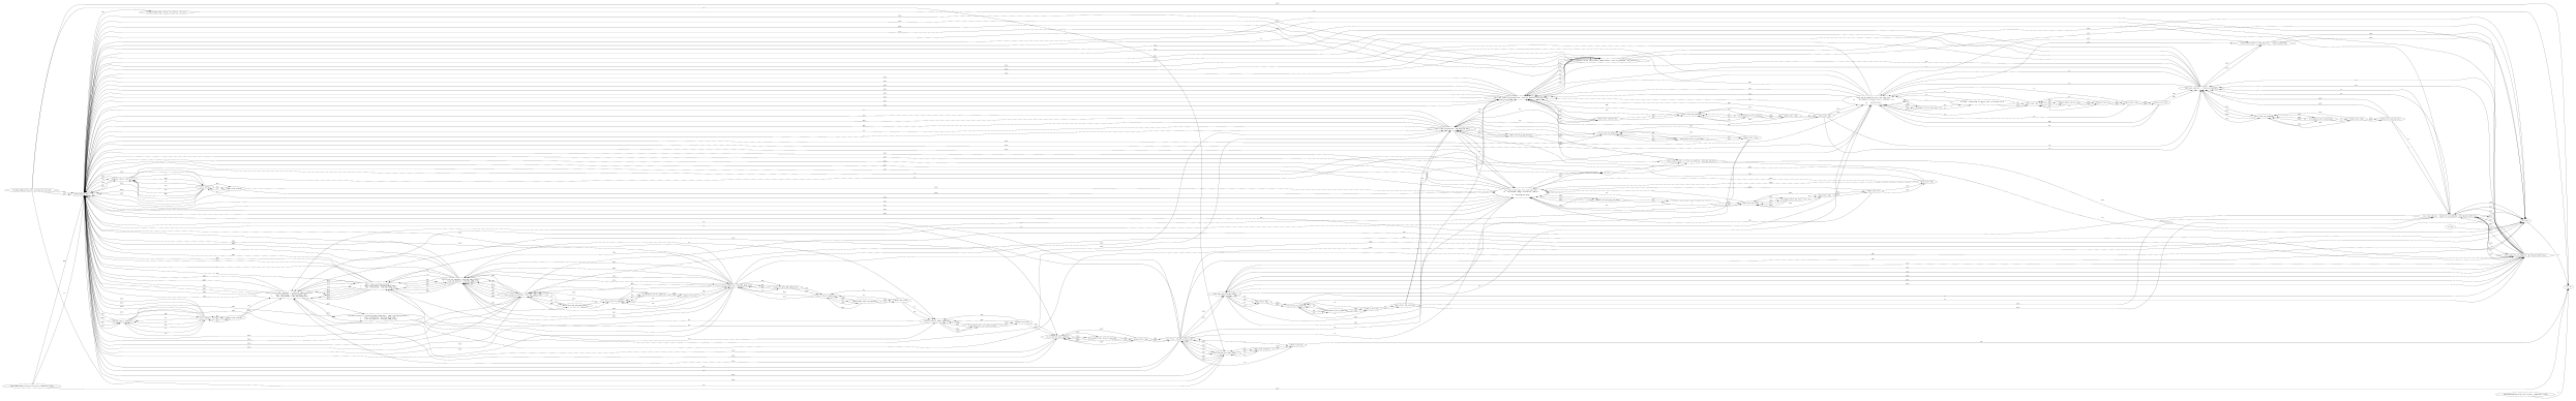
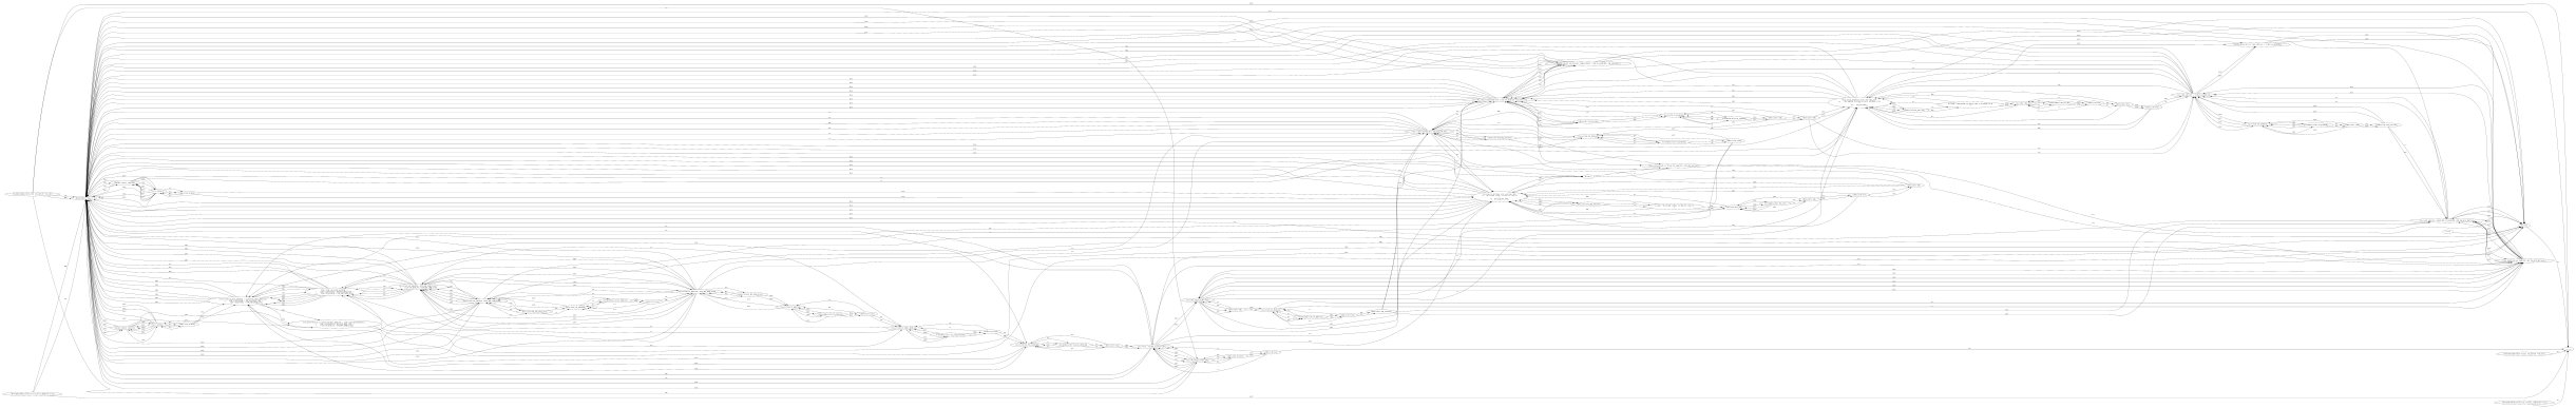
  digraph {
    fontname="Courier Prime"
    rankdir=LR
    node [fontname="Courier Prime"]
    edge [fontname="Courier Prime"]
    n1 [label="(MethodReturn,static int)"]
    n2 [label="(Return,return -EINVAL;)"]
    n3 [label="(Return,return -EINVAL;)"]
    n4 [label="(Return,return efx_realloc_channels(efx, ring->rx_pending, txq_entries);)"]
    1000100
    n6 [label="(Call,-EINVAL)"]
    n7 [label="(ControlStructure,if (ring->rx_mini_pending || ring->rx_jumbo_pending ||\n \t    ring->rx_pending > EFX_MAX_DMAQ_SIZE ||\n \t    ring->tx_pending > EFX_MAX_DMAQ_SIZE))"]
    n8 [label="(Block,)"]
    n9 [label="(Call,-EINVAL)"]
    n10 [label="(Block,)"]
    n11 [label="(Call,efx_realloc_channels(efx, ring->rx_pending, txq_entries))"]
    n12 [label="(MethodParameterIn,struct net_device *net_dev)"]
    n13 [label="(Call,netdev_priv(net_dev))"]
    n14 [label="(Call,*efx = netdev_priv(net_dev))"]
    n15 [label="(Identifier,net_dev)"]
    n16 [label="(MethodParameterOut,struct net_device *net_dev)"]
    n17 [label="(Identifier,EINVAL)"]
    n18 [label="(Call,ring->rx_mini_pending || ring->rx_jumbo_pending ||\n \t    ring->rx_pending > EFX_MAX_DMAQ_SIZE ||\n \t    ring->tx_pending > EFX_MAX_DMAQ_SIZE)"]
    n19 [label="(Call,ring->rx_mini_pending)"]
    n20 [label="(Call,ring->rx_jumbo_pending ||\n \t    ring->rx_pending > EFX_MAX_DMAQ_SIZE ||\n \t    ring->tx_pending > EFX_MAX_DMAQ_SIZE)"]
    n21 [label="(ControlStructure,if (ring->rx_pending < EFX_RXQ_MIN_ENT))"]
    n22 [label="(FieldIdentifier,rx_pending)"]
    n23 [label="(Call,ring->rx_pending)"]
    n24 [label="(Identifier,ring)"]
    n25 [label="(Call,ring->rx_pending < EFX_RXQ_MIN_ENT)"]
    n26 [label="(Identifier,EFX_RXQ_MIN_ENT)"]
    n27 [label="(Call,netif_err(efx, drv, efx->net_dev,\n\t\t\t  \"RX queues cannot be smaller than %u\n\",\n\t\t\t  EFX_RXQ_MIN_ENT))"]
    n28 [label="(Identifier,EFX_RXQ_MIN_ENT)"]
    n29 [label="(Identifier,txq_entries)"]
    n30 [label="(Identifier,efx)"]
    n31 [label="(Identifier,drv)"]
    n32 [label="(Call,efx->net_dev)"]
    n33 [label="(FieldIdentifier,net_dev)"]
    n34 [label="(Identifier,efx)"]
    n35 [label="(Literal,\"RX queues cannot be smaller than %u\n\")"]
    n36 [label="(Identifier,EINVAL)"]
    n37 [label="(Call,txq_entries = max(ring->tx_pending, EFX_TXQ_MIN_ENT(efx)))"]
    n38 [label="(Call,max(ring->tx_pending, EFX_TXQ_MIN_ENT(efx)))"]
    n39 [label="(Call,txq_entries != ring->tx_pending)"]
    n40 [label="(Call,EFX_TXQ_MIN_ENT(efx))"]
    n41 [label="(Call,netif_warn(efx, drv, efx->net_dev,\n\t\t\t   \"increasing TX queue size to minimum of %u\n\",\n\t\t\t   txq_entries))"]
    n42 [label="(ControlStructure,if (txq_entries != ring->tx_pending))"]
    n43 [label="(Call,ring->tx_pending)"]
    n44 [label="(Identifier,txq_entries)"]
    n45 [label="(Identifier,efx)"]
    n46 [label="(Call,ring->tx_pending)"]
    n47 [label="(FieldIdentifier,tx_pending)"]
    n48 [label="(Identifier,ring)"]
    n49 [label="(Identifier,txq_entries)"]
    n50 [label="(MethodParameterIn,struct ethtool_ringparam *ring)"]
    n51 [label="(MethodParameterOut,struct ethtool_ringparam *ring)"]
    n52 [label="(FieldIdentifier,tx_pending)"]
    n53 [label="(Identifier,ring)"]
    n54 [label="(Identifier,txq_entries)"]
    n55 [label="(Identifier,efx)"]
    n56 [label="(Identifier,drv)"]
    n57 [label="(Literal,\"increasing TX queue size to minimum of %u\n\")"]
    n58 [label="(Call,efx->net_dev)"]
    n59 [label="(FieldIdentifier,net_dev)"]
    n60 [label="(Identifier,efx)"]
    n61 [label="(Identifier,efx)"]
    n62 [label="(Call,ring->rx_pending)"]
    n63 [label="(FieldIdentifier,rx_pending)"]
    n64 [label="(Identifier,ring)"]
    n65 [label="(Identifier,efx)"]
    n66 [label="(FieldIdentifier,rx_mini_pending)"]
    n67 [label="(Identifier,ring)"]
    n68 [label="(Call,ring->rx_jumbo_pending)"]
    n69 [label="(Call,ring->rx_pending > EFX_MAX_DMAQ_SIZE ||\n \t    ring->tx_pending > EFX_MAX_DMAQ_SIZE)"]
    n70 [label="(FieldIdentifier,rx_jumbo_pending)"]
    n71 [label="(Call,ring->rx_pending > EFX_MAX_DMAQ_SIZE)"]
    n72 [label="(Call,ring->tx_pending > EFX_MAX_DMAQ_SIZE)"]
    n73 [label="(Identifier,ring)"]
    n74 [label="(FieldIdentifier,rx_pending)"]
    n75 [label="(Call,ring->rx_pending)"]
    n76 [label="(Identifier,ring)"]
    n77 [label="(Identifier,EFX_MAX_DMAQ_SIZE)"]
    n78 [label="(Identifier,EFX_MAX_DMAQ_SIZE)"]
    n79 [label="(FieldIdentifier,tx_pending)"]
    n80 [label="(Call,ring->tx_pending)"]
    n81 [label="(Identifier,ring)"]
    1000109
    n1 -> n2 [label="CFG: "]
    n1 -> n2 [label="CFG: "]
    n1 -> n3 [label="CFG: "]
    n1 -> n3 [label="CFG: "]
    n1 -> n4 [label="CFG: "]
    n1 -> n4 [label="CFG: "]
-   n1 -> n16 [label="AST: "]
+   n1 -> 1000100 [label="AST: "]
    n2 -> n1 [label="DDG: "]
    n2 -> n1 [label="DDG: "]
    n2 -> n6 [label="CFG: "]
    n2 -> n6 [label="CFG: "]
    n2 -> n7 [label="AST: "]
    n2 -> n7 [label="AST: "]
    n3 -> n1 [label="DDG: "]
    n3 -> n1 [label="DDG: "]
    n3 -> n8 [label="AST: "]
    n3 -> n8 [label="AST: "]
    n3 -> n9 [label="CFG: "]
    n3 -> n9 [label="CFG: "]
    n4 -> n1 [label="DDG: "]
    n4 -> n1 [label="DDG: "]
    n4 -> n10 [label="AST: "]
    n4 -> n10 [label="AST: "]
    n4 -> n11 [label="CFG: "]
    n4 -> n11 [label="CFG: "]
    n6 -> n1 [label="DDG: "]
    n6 -> n1 [label="DDG: "]
    n6 -> n1 [label="DDG: "]
    n6 -> n1 [label="DDG: "]
    n6 -> n2 [label="AST: "]
    n6 -> n2 [label="DDG: "]
    n6 -> n2 [label="AST: "]
    n6 -> n2 [label="DDG: "]
    n6 -> n17 [label="CFG: "]
    n6 -> n17 [label="CFG: "]
    n7 -> n10 [label="AST: "]
    n7 -> n10 [label="AST: "]
    n8 -> n21 [label="AST: "]
    n8 -> n21 [label="AST: "]
    n9 -> n1 [label="DDG: "]
    n9 -> n1 [label="DDG: "]
    n9 -> n1 [label="DDG: "]
    n9 -> n1 [label="DDG: "]
    n9 -> n3 [label="AST: "]
    n9 -> n3 [label="DDG: "]
    n9 -> n3 [label="AST: "]
    n9 -> n3 [label="DDG: "]
    n9 -> n36 [label="CFG: "]
    n9 -> n36 [label="CFG: "]
    n10 -> 1000100 [label="AST: "]
    n11 -> n1 [label="DDG: "]
    n11 -> n1 [label="DDG: "]
    n11 -> n1 [label="DDG: "]
    n11 -> n1 [label="DDG: "]
    n11 -> n1 [label="DDG: "]
    n11 -> n1 [label="DDG: "]
    n11 -> n1 [label="DDG: "]
    n11 -> n1 [label="DDG: "]
    n11 -> n4 [label="AST: "]
    n11 -> n4 [label="DDG: "]
    n11 -> n4 [label="AST: "]
    n11 -> n4 [label="DDG: "]
    n11 -> n29 [label="CFG: "]
    n11 -> n29 [label="CFG: "]
    n12 -> n1 [label="DDG: "]
    n12 -> n1 [label="DDG: "]
    n12 -> 1000100 [label="AST: "]
    n12 -> n13 [label="DDG: "]
    n12 -> n13 [label="DDG: "]
    n13 -> n1 [label="DDG: "]
    n13 -> n1 [label="DDG: "]
    n13 -> n14 [label="AST: "]
    n13 -> n14 [label="DDG: "]
    n13 -> n14 [label="AST: "]
    n13 -> n14 [label="DDG: "]
    n13 -> n15 [label="CFG: "]
    n13 -> n15 [label="CFG: "]
    n14 -> n1 [label="DDG: "]
    n14 -> n1 [label="DDG: "]
    n14 -> n1 [label="DDG: "]
    n14 -> n1 [label="DDG: "]
    n14 -> n10 [label="AST: "]
    n14 -> n10 [label="AST: "]
    n14 -> n13 [label="CFG: "]
    n14 -> n13 [label="CFG: "]
    n14 -> n27 [label="DDG: "]
    n14 -> n27 [label="DDG: "]
    n14 -> n40 [label="DDG: "]
    n14 -> n40 [label="DDG: "]
    n15 -> n13 [label="AST: "]
    n15 -> n13 [label="AST: "]
    n15 -> n65 [label="CFG: "]
    n15 -> n65 [label="CFG: "]
    n16 -> 1000100 [label="AST: "]
    n17 -> n6 [label="AST: "]
    n17 -> n6 [label="AST: "]
    n17 -> n18 [label="CFG: "]
    n17 -> n18 [label="CFG: "]
    n18 -> n1 [label="DDG: "]
    n18 -> n1 [label="DDG: "]
    n18 -> n1 [label="DDG: "]
    n18 -> n1 [label="DDG: "]
    n18 -> n1 [label="DDG: "]
    n18 -> n1 [label="DDG: "]
    n18 -> n7 [label="AST: "]
    n18 -> n7 [label="AST: "]
    n18 -> n19 [label="CFG: "]
    n18 -> n19 [label="CFG: "]
    n18 -> n20 [label="CFG: "]
    n18 -> n20 [label="CFG: "]
    n19 -> n18 [label="AST: "]
    n19 -> n18 [label="AST: "]
    n19 -> n66 [label="CFG: "]
    n19 -> n66 [label="CFG: "]
    n20 -> n1 [label="DDG: "]
    n20 -> n1 [label="DDG: "]
    n20 -> n1 [label="DDG: "]
    n20 -> n1 [label="DDG: "]
    n20 -> n18 [label="AST: "]
    n20 -> n18 [label="DDG: "]
    n20 -> n18 [label="DDG: "]
    n20 -> n18 [label="AST: "]
    n20 -> n18 [label="DDG: "]
    n20 -> n18 [label="DDG: "]
    n20 -> n68 [label="CFG: "]
    n20 -> n68 [label="CFG: "]
    n20 -> n69 [label="CFG: "]
    n20 -> n69 [label="CFG: "]
    n21 -> n10 [label="AST: "]
    n21 -> n10 [label="AST: "]
    n22 -> n23 [label="AST: "]
    n22 -> n23 [label="AST: "]
    n22 -> n24 [label="CFG: "]
    n22 -> n24 [label="CFG: "]
    n23 -> n22 [label="CFG: "]
    n23 -> n22 [label="CFG: "]
    n23 -> n25 [label="AST: "]
    n23 -> n25 [label="AST: "]
    n24 -> n18 [label="CFG: "]
    n24 -> n18 [label="CFG: "]
    n24 -> n23 [label="AST: "]
    n24 -> n23 [label="AST: "]
    n25 -> n1 [label="DDG: "]
    n25 -> n1 [label="DDG: "]
    n25 -> n1 [label="DDG: "]
    n25 -> n1 [label="DDG: "]
    n25 -> n1 [label="DDG: "]
    n25 -> n1 [label="DDG: "]
    n25 -> n11 [label="DDG: "]
    n25 -> n11 [label="DDG: "]
    n25 -> n21 [label="AST: "]
    n25 -> n21 [label="AST: "]
    n25 -> n26 [label="CFG: "]
    n25 -> n26 [label="CFG: "]
    n25 -> n27 [label="DDG: "]
    n25 -> n27 [label="DDG: "]
    n26 -> n23 [label="CFG: "]
    n26 -> n23 [label="CFG: "]
    n26 -> n25 [label="AST: "]
    n26 -> n25 [label="AST: "]
    n27 -> n1 [label="DDG: "]
    n27 -> n1 [label="DDG: "]
    n27 -> n1 [label="DDG: "]
    n27 -> n1 [label="DDG: "]
    n27 -> n1 [label="DDG: "]
    n27 -> n1 [label="DDG: "]
    n27 -> n1 [label="DDG: "]
    n27 -> n1 [label="DDG: "]
    n27 -> n1 [label="DDG: "]
    n27 -> n1 [label="DDG: "]
    n27 -> n8 [label="AST: "]
    n27 -> n8 [label="AST: "]
    n27 -> n28 [label="CFG: "]
    n27 -> n28 [label="CFG: "]
    n28 -> n27 [label="AST: "]
    n28 -> n27 [label="AST: "]
    n28 -> n35 [label="CFG: "]
    n28 -> n35 [label="CFG: "]
    n29 -> n11 [label="AST: "]
    n29 -> n11 [label="AST: "]
    n29 -> n62 [label="CFG: "]
    n29 -> n62 [label="CFG: "]
    n30 -> n25 [label="CFG: "]
    n30 -> n25 [label="CFG: "]
    n30 -> n27 [label="AST: "]
    n30 -> n27 [label="AST: "]
    n31 -> n27 [label="AST: "]
    n31 -> n27 [label="AST: "]
    n31 -> n30 [label="CFG: "]
    n31 -> n30 [label="CFG: "]
    n32 -> n27 [label="AST: "]
    n32 -> n27 [label="AST: "]
    n32 -> n33 [label="CFG: "]
    n32 -> n33 [label="CFG: "]
    n33 -> n32 [label="AST: "]
    n33 -> n32 [label="AST: "]
    n33 -> n34 [label="CFG: "]
    n33 -> n34 [label="CFG: "]
    n34 -> n31 [label="CFG: "]
    n34 -> n31 [label="CFG: "]
    n34 -> n32 [label="AST: "]
    n34 -> n32 [label="AST: "]
    n35 -> n27 [label="AST: "]
    n35 -> n27 [label="AST: "]
    n35 -> n32 [label="CFG: "]
    n35 -> n32 [label="CFG: "]
    n36 -> n9 [label="AST: "]
    n36 -> n9 [label="AST: "]
    n36 -> n27 [label="CFG: "]
    n36 -> n27 [label="CFG: "]
    n37 -> n1 [label="DDG: "]
    n37 -> n1 [label="DDG: "]
    n37 -> n10 [label="AST: "]
    n37 -> n10 [label="AST: "]
    n37 -> n38 [label="CFG: "]
    n37 -> n38 [label="CFG: "]
    n37 -> n39 [label="DDG: "]
    n37 -> n39 [label="DDG: "]
    n38 -> n1 [label="DDG: "]
    n38 -> n1 [label="DDG: "]
    n38 -> n37 [label="AST: "]
    n38 -> n37 [label="DDG: "]
    n38 -> n37 [label="DDG: "]
    n38 -> n37 [label="AST: "]
    n38 -> n37 [label="DDG: "]
    n38 -> n37 [label="DDG: "]
    n38 -> n39 [label="DDG: "]
    n38 -> n39 [label="DDG: "]
    n38 -> n40 [label="CFG: "]
    n38 -> n40 [label="CFG: "]
    n39 -> n1 [label="DDG: "]
    n39 -> n1 [label="DDG: "]
    n39 -> n1 [label="DDG: "]
    n39 -> n1 [label="DDG: "]
    n39 -> n11 [label="DDG: "]
    n39 -> n11 [label="DDG: "]
    n39 -> n41 [label="DDG: "]
    n39 -> n41 [label="DDG: "]
    n39 -> n42 [label="AST: "]
    n39 -> n42 [label="AST: "]
    n39 -> n43 [label="CFG: "]
    n39 -> n43 [label="CFG: "]
    n40 -> n11 [label="DDG: "]
    n40 -> n11 [label="DDG: "]
    n40 -> n38 [label="AST: "]
    n40 -> n38 [label="DDG: "]
    n40 -> n38 [label="AST: "]
    n40 -> n38 [label="DDG: "]
    n40 -> n41 [label="DDG: "]
    n40 -> n41 [label="DDG: "]
    n40 -> n45 [label="CFG: "]
    n40 -> n45 [label="CFG: "]
    n41 -> n1 [label="DDG: "]
    n41 -> n1 [label="DDG: "]
    n41 -> n1 [label="DDG: "]
    n41 -> n1 [label="DDG: "]
    n41 -> n1 [label="DDG: "]
    n41 -> n1 [label="DDG: "]
    n41 -> n11 [label="DDG: "]
    n41 -> n11 [label="DDG: "]
    n41 -> n11 [label="DDG: "]
    n41 -> n11 [label="DDG: "]
    n41 -> n42 [label="AST: "]
    n41 -> n42 [label="AST: "]
    n41 -> n49 [label="CFG: "]
    n41 -> n49 [label="CFG: "]
    n42 -> n10 [label="AST: "]
    n42 -> n10 [label="AST: "]
    n43 -> n39 [label="AST: "]
    n43 -> n39 [label="AST: "]
    n43 -> n52 [label="CFG: "]
    n43 -> n52 [label="CFG: "]
    n44 -> n25 [label="CFG: "]
    n44 -> n25 [label="CFG: "]
    n44 -> n37 [label="AST: "]
    n44 -> n37 [label="AST: "]
    n45 -> n40 [label="AST: "]
    n45 -> n40 [label="AST: "]
    n45 -> n46 [label="CFG: "]
    n45 -> n46 [label="CFG: "]
    n46 -> n38 [label="AST: "]
    n46 -> n38 [label="AST: "]
    n46 -> n47 [label="CFG: "]
    n46 -> n47 [label="CFG: "]
    n47 -> n46 [label="AST: "]
    n47 -> n46 [label="AST: "]
    n47 -> n48 [label="CFG: "]
    n47 -> n48 [label="CFG: "]
    n48 -> n44 [label="CFG: "]
    n48 -> n44 [label="CFG: "]
    n48 -> n46 [label="AST: "]
    n48 -> n46 [label="AST: "]
    n49 -> n41 [label="AST: "]
    n49 -> n41 [label="AST: "]
    n49 -> n57 [label="CFG: "]
    n49 -> n57 [label="CFG: "]
    n50 -> n1 [label="DDG: "]
    n50 -> n1 [label="DDG: "]
    n50 -> 1000100 [label="AST: "]
    n51 -> 1000100 [label="AST: "]
    n52 -> n43 [label="AST: "]
    n52 -> n43 [label="AST: "]
    n52 -> n53 [label="CFG: "]
    n52 -> n53 [label="CFG: "]
    n53 -> n43 [label="AST: "]
    n53 -> n43 [label="AST: "]
    n53 -> n54 [label="CFG: "]
    n53 -> n54 [label="CFG: "]
    n54 -> n37 [label="CFG: "]
    n54 -> n37 [label="CFG: "]
    n54 -> n39 [label="AST: "]
    n54 -> n39 [label="AST: "]
    n55 -> n39 [label="CFG: "]
    n55 -> n39 [label="CFG: "]
    n55 -> n41 [label="AST: "]
    n55 -> n41 [label="AST: "]
    n56 -> n41 [label="AST: "]
    n56 -> n41 [label="AST: "]
    n56 -> n55 [label="CFG: "]
    n56 -> n55 [label="CFG: "]
    n57 -> n41 [label="AST: "]
    n57 -> n41 [label="AST: "]
    n57 -> n58 [label="CFG: "]
    n57 -> n58 [label="CFG: "]
    n58 -> n41 [label="AST: "]
    n58 -> n41 [label="AST: "]
    n58 -> n59 [label="CFG: "]
    n58 -> n59 [label="CFG: "]
    n59 -> n58 [label="AST: "]
    n59 -> n58 [label="AST: "]
    n59 -> n60 [label="CFG: "]
    n59 -> n60 [label="CFG: "]
    n60 -> n56 [label="CFG: "]
    n60 -> n56 [label="CFG: "]
    n60 -> n58 [label="AST: "]
    n60 -> n58 [label="AST: "]
    n61 -> n11 [label="AST: "]
    n61 -> n11 [label="AST: "]
    n61 -> n39 [label="CFG: "]
    n61 -> n39 [label="CFG: "]
    n61 -> n41 [label="CFG: "]
    n61 -> n41 [label="CFG: "]
    n62 -> n11 [label="AST: "]
    n62 -> n11 [label="AST: "]
    n62 -> n63 [label="CFG: "]
    n62 -> n63 [label="CFG: "]
    n63 -> n62 [label="AST: "]
    n63 -> n62 [label="AST: "]
    n63 -> n64 [label="CFG: "]
    n63 -> n64 [label="CFG: "]
    n64 -> n61 [label="CFG: "]
    n64 -> n61 [label="CFG: "]
    n64 -> n62 [label="AST: "]
    n64 -> n62 [label="AST: "]
    n65 -> 1000100 [label="CFG: "]
    n65 -> n14 [label="AST: "]
    n65 -> n14 [label="AST: "]
    n66 -> n19 [label="AST: "]
    n66 -> n19 [label="AST: "]
    n66 -> n67 [label="CFG: "]
    n66 -> n67 [label="CFG: "]
    n67 -> n14 [label="CFG: "]
    n67 -> n14 [label="CFG: "]
    n67 -> n19 [label="AST: "]
    n67 -> n19 [label="AST: "]
    n68 -> n20 [label="AST: "]
    n68 -> n20 [label="AST: "]
    n68 -> n70 [label="CFG: "]
    n68 -> n70 [label="CFG: "]
    n69 -> n1 [label="DDG: "]
    n69 -> n1 [label="DDG: "]
    n69 -> n1 [label="DDG: "]
    n69 -> n1 [label="DDG: "]
    n69 -> n20 [label="AST: "]
    n69 -> n20 [label="DDG: "]
    n69 -> n20 [label="DDG: "]
    n69 -> n20 [label="AST: "]
    n69 -> n20 [label="DDG: "]
    n69 -> n20 [label="DDG: "]
    n69 -> n71 [label="CFG: "]
    n69 -> n71 [label="CFG: "]
    n69 -> n72 [label="CFG: "]
    n69 -> n72 [label="CFG: "]
    n70 -> n68 [label="AST: "]
    n70 -> n68 [label="AST: "]
    n70 -> n73 [label="CFG: "]
    n70 -> n73 [label="CFG: "]
    n71 -> n1 [label="DDG: "]
    n71 -> n1 [label="DDG: "]
    n71 -> n1 [label="DDG: "]
    n71 -> n1 [label="DDG: "]
    n71 -> n25 [label="DDG: "]
    n71 -> n25 [label="DDG: "]
    n71 -> n69 [label="AST: "]
    n71 -> n69 [label="DDG: "]
    n71 -> n69 [label="DDG: "]
    n71 -> n69 [label="AST: "]
    n71 -> n69 [label="DDG: "]
    n71 -> n69 [label="DDG: "]
    n71 -> n72 [label="DDG: "]
    n71 -> n72 [label="DDG: "]
    n71 -> n77 [label="CFG: "]
    n71 -> n77 [label="CFG: "]
    n72 -> n1 [label="DDG: "]
    n72 -> n1 [label="DDG: "]
    n72 -> n1 [label="DDG: "]
    n72 -> n1 [label="DDG: "]
    n72 -> n38 [label="DDG: "]
    n72 -> n38 [label="DDG: "]
    n72 -> n69 [label="AST: "]
    n72 -> n69 [label="DDG: "]
    n72 -> n69 [label="DDG: "]
    n72 -> n69 [label="AST: "]
    n72 -> n69 [label="DDG: "]
    n72 -> n69 [label="DDG: "]
    n72 -> n78 [label="CFG: "]
    n72 -> n78 [label="CFG: "]
    n73 -> n19 [label="CFG: "]
    n73 -> n19 [label="CFG: "]
    n73 -> n68 [label="AST: "]
    n73 -> n68 [label="AST: "]
    n74 -> n75 [label="AST: "]
    n74 -> n75 [label="AST: "]
    n74 -> n76 [label="CFG: "]
    n74 -> n76 [label="CFG: "]
    n75 -> n71 [label="AST: "]
    n75 -> n71 [label="AST: "]
    n75 -> n74 [label="CFG: "]
    n75 -> n74 [label="CFG: "]
    n76 -> n68 [label="CFG: "]
    n76 -> n68 [label="CFG: "]
    n76 -> n75 [label="AST: "]
    n76 -> n75 [label="AST: "]
    n77 -> n71 [label="AST: "]
    n77 -> n71 [label="AST: "]
    n77 -> n75 [label="CFG: "]
    n77 -> n75 [label="CFG: "]
    n78 -> n72 [label="AST: "]
    n78 -> n72 [label="AST: "]
    n78 -> n80 [label="CFG: "]
    n78 -> n80 [label="CFG: "]
    n79 -> n80 [label="AST: "]
    n79 -> n80 [label="AST: "]
    n79 -> n81 [label="CFG: "]
    n79 -> n81 [label="CFG: "]
    n80 -> n72 [label="AST: "]
    n80 -> n72 [label="AST: "]
    n80 -> n79 [label="CFG: "]
    n80 -> n79 [label="CFG: "]
    n81 -> n71 [label="CFG: "]
    n81 -> n71 [label="CFG: "]
    n81 -> n80 [label="AST: "]
    n81 -> n80 [label="AST: "]
    1000109 -> n10 [label="AST: "]
  }
